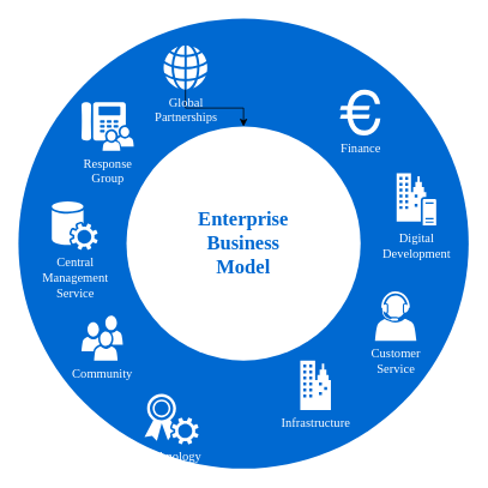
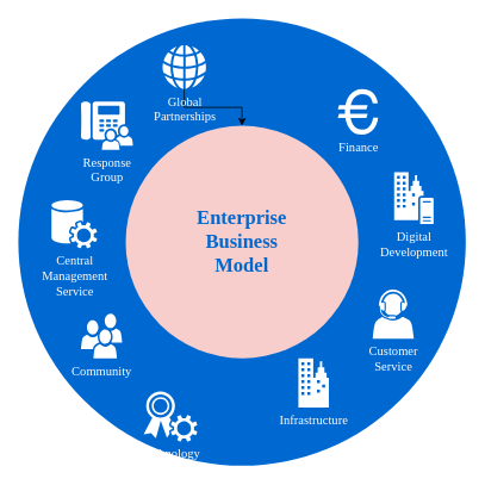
  <mxCell id="0" />
  <mxCell id="1" parent="0" />
  <mxCell id="2" value="" style="ellipse;whiteSpace=wrap;html=1;rounded=0;shadow=0;comic=0;strokeWidth=1;fontFamily=Verdana;fontSize=14;strokeColor=none;fillColor=#0069D1;" parent="1" vertex="1"><mxGeometry x="20" y="20" width="500" height="500" as="geometry" /></mxCell>
- <mxCell id="3" value="Enterprise&lt;div&gt;Business&lt;/div&gt;&lt;div&gt;Model&lt;/div&gt;" style="ellipse;whiteSpace=wrap;html=1;rounded=0;shadow=0;comic=0;strokeWidth=1;fontFamily=Verdana;fontSize=22;strokeColor=none;fillColor=#ffffff;fontColor=#0069D1;fontStyle=1" parent="1" vertex="1"><mxGeometry x="140" y="140" width="260" height="260" as="geometry" /></mxCell>
+ <mxCell id="3" value="Enterprise&lt;div&gt;Business&lt;/div&gt;&lt;div&gt;Model&lt;/div&gt;" style="ellipse;whiteSpace=wrap;html=1;rounded=0;shadow=0;comic=0;strokeWidth=1;fontFamily=Verdana;fontSize=22;strokeColor=none;fillColor=#f8cecc;fontColor=#0069D1;fontStyle=1;" parent="1" vertex="1"><mxGeometry x="140" y="140" width="260" height="260" as="geometry" /></mxCell>
  <mxCell id="4" value="Community" style="shadow=0;dashed=0;html=1;strokeColor=none;fillColor=#ffffff;labelPosition=center;verticalLabelPosition=bottom;verticalAlign=top;shape=mxgraph.office.users.users;rounded=0;comic=0;fontFamily=Verdana;fontSize=14;fontColor=#FFFFFF;" parent="1" vertex="1"><mxGeometry x="90" y="350" width="46" height="50" as="geometry" /></mxCell>
  <mxCell id="5" value="Customer&lt;div&gt;Service&lt;/div&gt;" style="shadow=0;dashed=0;html=1;strokeColor=none;fillColor=#ffffff;labelPosition=center;verticalLabelPosition=bottom;verticalAlign=top;shape=mxgraph.office.users.call_center_agent;rounded=0;comic=0;fontFamily=Verdana;fontSize=14;fontColor=#FFFFFF;" parent="1" vertex="1"><mxGeometry x="416" y="323" width="46" height="55" as="geometry" /></mxCell>
  <mxCell id="6" value="Response&lt;div&gt;Group&lt;/div&gt;" style="shadow=0;dashed=0;html=1;strokeColor=none;fillColor=#ffffff;labelPosition=center;verticalLabelPosition=bottom;verticalAlign=top;shape=mxgraph.office.users.response_group;rounded=0;comic=0;fontFamily=Verdana;fontSize=14;fontColor=#FFFFFF;" parent="1" vertex="1"><mxGeometry x="90" y="113" width="58" height="54" as="geometry" /></mxCell>
  <mxCell id="7" value="Central&lt;div&gt;Management&lt;/div&gt;&lt;div&gt;Service&lt;/div&gt;" style="shadow=0;dashed=0;html=1;strokeColor=none;fillColor=#ffffff;labelPosition=center;verticalLabelPosition=bottom;verticalAlign=top;shape=mxgraph.office.services.central_management_service;rounded=0;comic=0;fontFamily=Verdana;fontSize=14;fontColor=#FFFFFF;" parent="1" vertex="1"><mxGeometry x="57" y="223" width="51" height="54" as="geometry" /></mxCell>
  <mxCell id="8" value="Digital&lt;div&gt;Development&lt;/div&gt;" style="shadow=0;dashed=0;html=1;strokeColor=none;fillColor=#ffffff;labelPosition=center;verticalLabelPosition=bottom;verticalAlign=top;shape=mxgraph.office.servers.on_premises_server;rounded=0;comic=0;fontFamily=Verdana;fontSize=14;fontColor=#FFFFFF;" parent="1" vertex="1"><mxGeometry x="440" y="192" width="44" height="58" as="geometry" /></mxCell>
  <mxCell id="9" value="Technology&lt;div&gt;Certificates&lt;/div&gt;" style="shadow=0;dashed=0;html=1;strokeColor=none;fillColor=#ffffff;labelPosition=center;verticalLabelPosition=bottom;verticalAlign=top;shape=mxgraph.office.security.token_service;rounded=0;comic=0;fontFamily=Verdana;fontSize=14;fontColor=#FFFFFF;" parent="1" vertex="1"><mxGeometry x="160" y="437" width="60" height="56" as="geometry" /></mxCell>
  <mxCell id="10" value="Infrastructure" style="shadow=0;dashed=0;html=1;strokeColor=none;fillColor=#ffffff;labelPosition=center;verticalLabelPosition=bottom;verticalAlign=top;shape=mxgraph.office.concepts.on_premises;rounded=0;comic=0;fontFamily=Verdana;fontSize=14;fontColor=#FFFFFF;" parent="1" vertex="1"><mxGeometry x="333" y="400" width="34" height="55" as="geometry" /></mxCell>
  <mxCell id="11" value="" style="edgeStyle=orthogonalEdgeStyle;rounded=0;orthogonalLoop=1;jettySize=auto;html=1;" edge="1" parent="1" source="12" target="3"><mxGeometry relative="1" as="geometry" /></mxCell>
  <mxCell id="12" value="Global&lt;div&gt;Partnerships&lt;/div&gt;" style="shadow=0;dashed=0;html=1;strokeColor=none;fillColor=#ffffff;labelPosition=center;verticalLabelPosition=bottom;verticalAlign=top;shape=mxgraph.office.concepts.globe_internet;rounded=0;comic=0;fontFamily=Verdana;fontSize=14;fontColor=#FFFFFF;" parent="1" vertex="1"><mxGeometry x="181" y="50" width="49" height="49" as="geometry" /></mxCell>
  <mxCell id="13" value="Finance" style="shape=mxgraph.signs.travel.euro;html=1;fillColor=#ffffff;strokeColor=none;verticalLabelPosition=bottom;verticalAlign=top;align=center;rounded=0;shadow=0;dashed=0;comic=0;fontFamily=Verdana;fontSize=14;fontColor=#FFFFFF;" parent="1" vertex="1"><mxGeometry x="377" y="99" width="45" height="51" as="geometry" /></mxCell>
